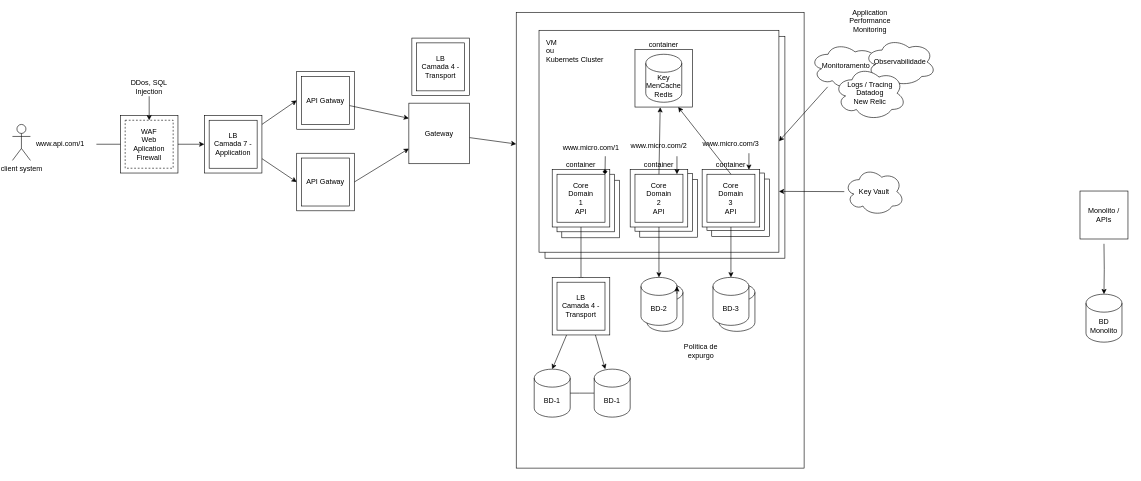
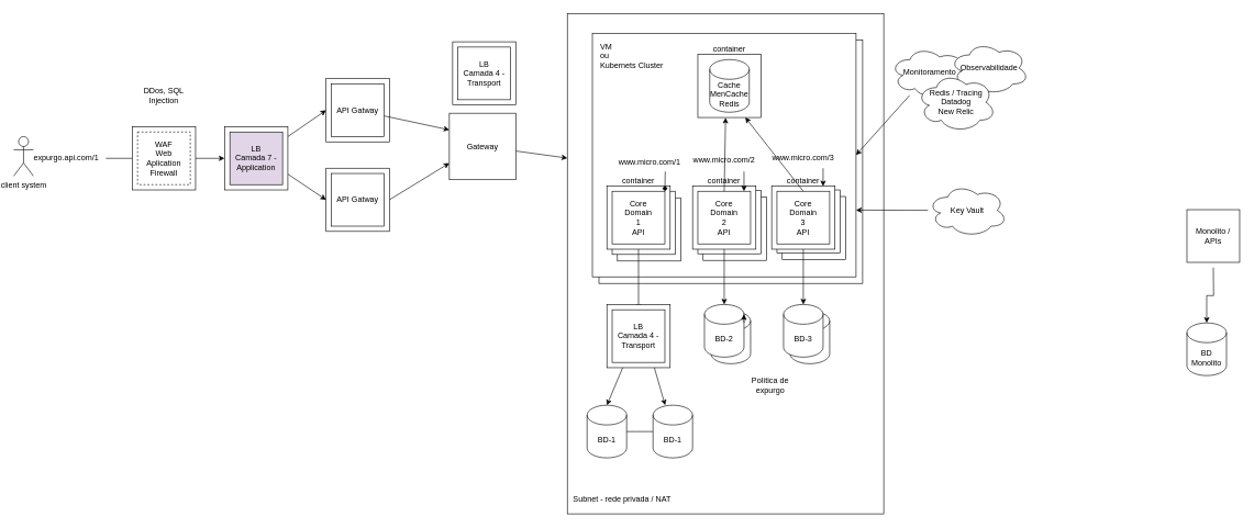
  <mxCell id="0" />
  <mxCell id="1" parent="0" />
  <mxCell id="2" value="" style="rounded=0;whiteSpace=wrap;html=1;" parent="1" vertex="1"><mxGeometry x="860" y="20" width="480" height="760" as="geometry" /></mxCell>
  <mxCell id="3" value="" style="rounded=0;whiteSpace=wrap;html=1;" parent="1" vertex="1"><mxGeometry x="908" y="60" width="400" height="370" as="geometry" /></mxCell>
  <mxCell id="4" value="BD-3" style="shape=cylinder3;whiteSpace=wrap;html=1;boundedLbl=1;backgroundOutline=1;size=15;" parent="1" vertex="1"><mxGeometry x="1198" y="472" width="60" height="80" as="geometry" /></mxCell>
  <mxCell id="5" value="BD-2" style="shape=cylinder3;whiteSpace=wrap;html=1;boundedLbl=1;backgroundOutline=1;size=15;" parent="1" vertex="1"><mxGeometry x="1078" y="472" width="60" height="80" as="geometry" /></mxCell>
  <mxCell id="6" value="" style="edgeStyle=orthogonalEdgeStyle;rounded=0;orthogonalLoop=1;jettySize=auto;html=1;" edge="1" parent="1" source="7"><mxGeometry relative="1" as="geometry"><mxPoint x="940" y="655" as="targetPoint" /></mxGeometry></mxCell>
  <mxCell id="7" value="BD-1" style="shape=cylinder3;whiteSpace=wrap;html=1;boundedLbl=1;backgroundOutline=1;size=15;" parent="1" vertex="1"><mxGeometry x="990" y="615" width="60" height="80" as="geometry" /></mxCell>
  <mxCell id="8" value="" style="rounded=0;whiteSpace=wrap;html=1;" parent="1" vertex="1"><mxGeometry x="898" y="50" width="400" height="370" as="geometry" /></mxCell>
  <mxCell id="9" value="" style="whiteSpace=wrap;html=1;aspect=fixed;" parent="1" vertex="1"><mxGeometry x="1186" y="298" width="96" height="96" as="geometry" /></mxCell>
  <mxCell id="10" value="" style="whiteSpace=wrap;html=1;aspect=fixed;" parent="1" vertex="1"><mxGeometry x="1178" y="288" width="96" height="96" as="geometry" /></mxCell>
  <mxCell id="11" value="" style="whiteSpace=wrap;html=1;aspect=fixed;" parent="1" vertex="1"><mxGeometry x="1066" y="299" width="96" height="96" as="geometry" /></mxCell>
  <mxCell id="12" value="" style="whiteSpace=wrap;html=1;aspect=fixed;" parent="1" vertex="1"><mxGeometry x="1058" y="289" width="96" height="96" as="geometry" /></mxCell>
  <mxCell id="13" value="" style="whiteSpace=wrap;html=1;aspect=fixed;" parent="1" vertex="1"><mxGeometry x="936" y="300" width="96" height="96" as="geometry" /></mxCell>
  <mxCell id="14" value="" style="whiteSpace=wrap;html=1;aspect=fixed;direction=south;" parent="1" vertex="1"><mxGeometry x="928" y="290" width="96" height="96" as="geometry" /></mxCell>
  <mxCell id="15" style="edgeStyle=none;rounded=0;orthogonalLoop=1;jettySize=auto;html=1;exitX=0.5;exitY=1;exitDx=0;exitDy=0;" parent="1" source="16" target="64" edge="1"><mxGeometry relative="1" as="geometry" /></mxCell>
  <mxCell id="16" value="" style="whiteSpace=wrap;html=1;aspect=fixed;" parent="1" vertex="1"><mxGeometry x="920" y="282" width="96" height="96" as="geometry" /></mxCell>
  <mxCell id="17" value="container" style="text;html=1;strokeColor=none;fillColor=none;align=center;verticalAlign=middle;whiteSpace=wrap;rounded=0;" parent="1" vertex="1"><mxGeometry x="938" y="260" width="60" height="30" as="geometry" /></mxCell>
  <mxCell id="18" value="Core &lt;br&gt;Domain&lt;br&gt;1&lt;br&gt;API" style="whiteSpace=wrap;html=1;aspect=fixed;" parent="1" vertex="1"><mxGeometry x="928" y="290" width="80" height="80" as="geometry" /></mxCell>
  <mxCell id="19" value="BD-1" style="shape=cylinder3;whiteSpace=wrap;html=1;boundedLbl=1;backgroundOutline=1;size=15;" parent="1" vertex="1"><mxGeometry x="890" y="615" width="60" height="80" as="geometry" /></mxCell>
  <mxCell id="20" style="edgeStyle=orthogonalEdgeStyle;rounded=0;orthogonalLoop=1;jettySize=auto;html=1;exitX=0.5;exitY=1;exitDx=0;exitDy=0;" parent="1" source="21" target="26" edge="1"><mxGeometry relative="1" as="geometry" /></mxCell>
  <mxCell id="21" value="" style="whiteSpace=wrap;html=1;aspect=fixed;" parent="1" vertex="1"><mxGeometry x="1050" y="282" width="96" height="96" as="geometry" /></mxCell>
  <mxCell id="22" value="Core &lt;br&gt;Domain&lt;br&gt;2&lt;br&gt;API" style="whiteSpace=wrap;html=1;aspect=fixed;" parent="1" vertex="1"><mxGeometry x="1058" y="290" width="80" height="80" as="geometry" /></mxCell>
  <mxCell id="23" style="edgeStyle=none;rounded=0;orthogonalLoop=1;jettySize=auto;html=1;exitX=0.5;exitY=1;exitDx=0;exitDy=0;entryX=0.438;entryY=1.003;entryDx=0;entryDy=0;entryPerimeter=0;" parent="1" source="25" target="37" edge="1"><mxGeometry relative="1" as="geometry" /></mxCell>
  <mxCell id="24" style="edgeStyle=none;rounded=0;orthogonalLoop=1;jettySize=auto;html=1;exitX=1;exitY=0;exitDx=0;exitDy=0;entryX=1;entryY=1;entryDx=0;entryDy=0;" parent="1" source="25" target="25" edge="1"><mxGeometry relative="1" as="geometry" /></mxCell>
  <mxCell id="25" value="container" style="text;html=1;strokeColor=none;fillColor=none;align=center;verticalAlign=middle;whiteSpace=wrap;rounded=0;" parent="1" vertex="1"><mxGeometry x="1068" y="260" width="60" height="30" as="geometry" /></mxCell>
  <mxCell id="26" value="BD-2" style="shape=cylinder3;whiteSpace=wrap;html=1;boundedLbl=1;backgroundOutline=1;size=15;" parent="1" vertex="1"><mxGeometry x="1068" y="462" width="60" height="80" as="geometry" /></mxCell>
  <mxCell id="27" style="edgeStyle=orthogonalEdgeStyle;rounded=0;orthogonalLoop=1;jettySize=auto;html=1;exitX=0.5;exitY=1;exitDx=0;exitDy=0;" parent="1" source="28" target="32" edge="1"><mxGeometry relative="1" as="geometry" /></mxCell>
  <mxCell id="28" value="" style="whiteSpace=wrap;html=1;aspect=fixed;" parent="1" vertex="1"><mxGeometry x="1170" y="282" width="96" height="96" as="geometry" /></mxCell>
  <mxCell id="29" value="Core &lt;br&gt;Domain&lt;br&gt;3&lt;br&gt;API" style="whiteSpace=wrap;html=1;aspect=fixed;" parent="1" vertex="1"><mxGeometry x="1178" y="290" width="80" height="80" as="geometry" /></mxCell>
  <mxCell id="30" style="edgeStyle=none;rounded=0;orthogonalLoop=1;jettySize=auto;html=1;exitX=0.5;exitY=1;exitDx=0;exitDy=0;entryX=0.75;entryY=1;entryDx=0;entryDy=0;" parent="1" source="31" target="37" edge="1"><mxGeometry relative="1" as="geometry" /></mxCell>
  <mxCell id="31" value="container" style="text;html=1;strokeColor=none;fillColor=none;align=center;verticalAlign=middle;whiteSpace=wrap;rounded=0;" parent="1" vertex="1"><mxGeometry x="1188" y="260" width="60" height="30" as="geometry" /></mxCell>
  <mxCell id="32" value="BD-3" style="shape=cylinder3;whiteSpace=wrap;html=1;boundedLbl=1;backgroundOutline=1;size=15;" parent="1" vertex="1"><mxGeometry x="1188" y="462" width="60" height="80" as="geometry" /></mxCell>
  <mxCell id="33" style="edgeStyle=orthogonalEdgeStyle;rounded=0;orthogonalLoop=1;jettySize=auto;html=1;exitX=0.5;exitY=1;exitDx=0;exitDy=0;" parent="1" target="35" edge="1"><mxGeometry relative="1" as="geometry"><mxPoint x="1840" y="406" as="sourcePoint" /></mxGeometry></mxCell>
  <mxCell id="34" value="Monolito / APIs" style="whiteSpace=wrap;html=1;aspect=fixed;" parent="1" vertex="1"><mxGeometry x="1800" y="318" width="80" height="80" as="geometry" /></mxCell>
- <mxCell id="35" value="BD&lt;br&gt;Monolito" style="shape=cylinder3;whiteSpace=wrap;html=1;boundedLbl=1;backgroundOutline=1;size=15;" parent="1" vertex="1"><mxGeometry x="1810" y="490" width="60" height="80" as="geometry" /></mxCell>
+ <mxCell id="35" value="BD&lt;br&gt;Monolito" style="shape=cylinder3;whiteSpace=wrap;html=1;boundedLbl=1;backgroundOutline=1;size=15;" parent="1" vertex="1"><mxGeometry x="1800" y="490" width="60" height="80" as="geometry" /></mxCell>
  <mxCell id="36" value="" style="shape=image;html=1;verticalAlign=top;verticalLabelPosition=bottom;labelBackgroundColor=#ffffff;imageAspect=0;aspect=fixed;image=https://cdn0.iconfinder.com/data/icons/social-media-2104/24/social_media_social_media_logo_docker-128.png" parent="1" vertex="1"><mxGeometry x="1248" y="60" width="40" height="40" as="geometry" /></mxCell>
  <mxCell id="37" value="" style="whiteSpace=wrap;html=1;aspect=fixed;" parent="1" vertex="1"><mxGeometry x="1058" y="82" width="96" height="96" as="geometry" /></mxCell>
- <mxCell id="38" value="Key&lt;br&gt;MenCache&lt;br&gt;Redis" style="shape=cylinder3;whiteSpace=wrap;html=1;boundedLbl=1;backgroundOutline=1;size=15;" parent="1" vertex="1"><mxGeometry x="1076" y="90" width="60" height="80" as="geometry" /></mxCell>
+ <mxCell id="38" value="Cache&lt;br&gt;MenCache&lt;br&gt;Redis" style="shape=cylinder3;whiteSpace=wrap;html=1;boundedLbl=1;backgroundOutline=1;size=15;" parent="1" vertex="1"><mxGeometry x="1076" y="90" width="60" height="80" as="geometry" /></mxCell>
  <mxCell id="39" value="container" style="text;html=1;strokeColor=none;fillColor=none;align=center;verticalAlign=middle;whiteSpace=wrap;rounded=0;" parent="1" vertex="1"><mxGeometry x="1076" y="60" width="60" height="30" as="geometry" /></mxCell>
  <mxCell id="40" value="VM&lt;br&gt;ou&lt;br&gt;&lt;div style=&quot;&quot;&gt;&lt;span style=&quot;background-color: initial;&quot;&gt;Kubernets Cluster&lt;/span&gt;&lt;/div&gt;" style="text;html=1;strokeColor=none;fillColor=none;align=left;verticalAlign=middle;whiteSpace=wrap;rounded=0;" parent="1" vertex="1"><mxGeometry x="908" y="50" width="120" height="70" as="geometry" /></mxCell>
  <mxCell id="41" value="client system" style="shape=umlActor;verticalLabelPosition=bottom;verticalAlign=top;html=1;outlineConnect=0;" parent="1" vertex="1"><mxGeometry x="20" y="207" width="30" height="60" as="geometry" /></mxCell>
  <mxCell id="42" style="edgeStyle=none;rounded=0;orthogonalLoop=1;jettySize=auto;html=1;entryX=0;entryY=0.5;entryDx=0;entryDy=0;" parent="1" source="44" target="46" edge="1"><mxGeometry relative="1" as="geometry" /></mxCell>
  <mxCell id="43" style="edgeStyle=none;rounded=0;orthogonalLoop=1;jettySize=auto;html=1;exitX=1;exitY=0.75;exitDx=0;exitDy=0;entryX=0;entryY=0.5;entryDx=0;entryDy=0;" parent="1" source="44" target="56" edge="1"><mxGeometry relative="1" as="geometry" /></mxCell>
  <mxCell id="44" value="" style="whiteSpace=wrap;html=1;aspect=fixed;" parent="1" vertex="1"><mxGeometry x="340" y="192" width="96" height="96" as="geometry" /></mxCell>
- <mxCell id="45" value="LB&lt;br&gt;Camada 7 - Application" style="whiteSpace=wrap;html=1;aspect=fixed;" parent="1" vertex="1"><mxGeometry x="348" y="200" width="80" height="80" as="geometry" /></mxCell>
+ <mxCell id="45" value="LB&lt;br&gt;Camada 7 - Application" style="whiteSpace=wrap;html=1;aspect=fixed;fillColor=#e1d5e7;" parent="1" vertex="1"><mxGeometry x="348" y="200" width="80" height="80" as="geometry" /></mxCell>
  <mxCell id="46" value="" style="whiteSpace=wrap;html=1;aspect=fixed;" parent="1" vertex="1"><mxGeometry x="494" y="119" width="96" height="96" as="geometry" /></mxCell>
  <mxCell id="47" style="edgeStyle=none;rounded=0;orthogonalLoop=1;jettySize=auto;html=1;entryX=0;entryY=0.25;entryDx=0;entryDy=0;" parent="1" source="48" target="78" edge="1"><mxGeometry relative="1" as="geometry" /></mxCell>
  <mxCell id="48" value="API Gatway" style="whiteSpace=wrap;html=1;aspect=fixed;" parent="1" vertex="1"><mxGeometry x="502" y="127" width="80" height="80" as="geometry" /></mxCell>
  <mxCell id="49" value="" style="whiteSpace=wrap;html=1;aspect=fixed;" parent="1" vertex="1"><mxGeometry x="686" y="63" width="96" height="96" as="geometry" /></mxCell>
  <mxCell id="50" value="LB&lt;br&gt;Camada 4 - Transport" style="whiteSpace=wrap;html=1;aspect=fixed;" parent="1" vertex="1"><mxGeometry x="694" y="71" width="80" height="80" as="geometry" /></mxCell>
  <mxCell id="51" style="edgeStyle=none;rounded=0;orthogonalLoop=1;jettySize=auto;html=1;" parent="1" source="52" target="44" edge="1"><mxGeometry relative="1" as="geometry" /></mxCell>
- <mxCell id="52" value="www.api.com/1" style="text;html=1;strokeColor=none;fillColor=none;align=center;verticalAlign=middle;whiteSpace=wrap;rounded=0;" parent="1" vertex="1"><mxGeometry x="40" y="205" width="120" height="70" as="geometry" /></mxCell>
+ <mxCell id="52" value="expurgo.api.com/1" style="text;html=1;strokeColor=none;fillColor=none;align=center;verticalAlign=middle;whiteSpace=wrap;rounded=0;" parent="1" vertex="1"><mxGeometry x="40" y="205" width="120" height="70" as="geometry" /></mxCell>
  <mxCell id="53" style="edgeStyle=none;rounded=0;orthogonalLoop=1;jettySize=auto;html=1;exitX=0.75;exitY=1;exitDx=0;exitDy=0;entryX=1;entryY=0;entryDx=0;entryDy=0;endArrow=diamond;" parent="1" source="54" target="18" edge="1"><mxGeometry relative="1" as="geometry" /></mxCell>
  <mxCell id="54" value="www.micro.com/1" style="text;html=1;strokeColor=none;fillColor=none;align=center;verticalAlign=middle;whiteSpace=wrap;rounded=0;" parent="1" vertex="1"><mxGeometry x="938" y="232" width="94" height="28" as="geometry" /></mxCell>
  <mxCell id="55" style="edgeStyle=none;rounded=0;orthogonalLoop=1;jettySize=auto;html=1;exitX=1;exitY=0.5;exitDx=0;exitDy=0;entryX=0;entryY=0.75;entryDx=0;entryDy=0;" parent="1" source="56" target="78" edge="1"><mxGeometry relative="1" as="geometry" /></mxCell>
  <mxCell id="56" value="" style="whiteSpace=wrap;html=1;aspect=fixed;" parent="1" vertex="1"><mxGeometry x="494" y="255" width="96" height="96" as="geometry" /></mxCell>
  <mxCell id="57" value="API Gatway" style="whiteSpace=wrap;html=1;aspect=fixed;" parent="1" vertex="1"><mxGeometry x="502" y="263" width="80" height="80" as="geometry" /></mxCell>
  <mxCell id="58" value="www.micro.com/2" style="text;html=1;strokeColor=none;fillColor=none;align=center;verticalAlign=middle;whiteSpace=wrap;rounded=0;" parent="1" vertex="1"><mxGeometry x="1038" y="227" width="120" height="30" as="geometry" /></mxCell>
  <mxCell id="59" style="edgeStyle=none;rounded=0;orthogonalLoop=1;jettySize=auto;html=1;exitX=0.75;exitY=1;exitDx=0;exitDy=0;entryX=1;entryY=0.75;entryDx=0;entryDy=0;" parent="1" source="60" target="31" edge="1"><mxGeometry relative="1" as="geometry" /></mxCell>
  <mxCell id="60" value="www.micro.com/3" style="text;html=1;strokeColor=none;fillColor=none;align=center;verticalAlign=middle;whiteSpace=wrap;rounded=0;" parent="1" vertex="1"><mxGeometry x="1158" y="225" width="120" height="30" as="geometry" /></mxCell>
  <mxCell id="61" style="edgeStyle=none;rounded=0;orthogonalLoop=1;jettySize=auto;html=1;exitX=0.25;exitY=1;exitDx=0;exitDy=0;entryX=0.5;entryY=0;entryDx=0;entryDy=0;entryPerimeter=0;" parent="1" source="63" target="19" edge="1"><mxGeometry relative="1" as="geometry" /></mxCell>
  <mxCell id="62" style="edgeStyle=none;rounded=0;orthogonalLoop=1;jettySize=auto;html=1;exitX=0.75;exitY=1;exitDx=0;exitDy=0;" parent="1" source="63" target="7" edge="1"><mxGeometry relative="1" as="geometry" /></mxCell>
  <mxCell id="63" value="" style="whiteSpace=wrap;html=1;aspect=fixed;" parent="1" vertex="1"><mxGeometry x="920" y="462" width="96" height="96" as="geometry" /></mxCell>
  <mxCell id="64" value="LB&lt;br&gt;Camada 4 - Transport" style="whiteSpace=wrap;html=1;aspect=fixed;" parent="1" vertex="1"><mxGeometry x="928" y="470" width="80" height="80" as="geometry" /></mxCell>
  <mxCell id="65" value="Política de expurgo" style="text;html=1;strokeColor=none;fillColor=none;align=center;verticalAlign=middle;whiteSpace=wrap;rounded=0;" parent="1" vertex="1"><mxGeometry x="1138" y="570" width="60" height="30" as="geometry" /></mxCell>
  <mxCell id="66" style="edgeStyle=none;rounded=0;orthogonalLoop=1;jettySize=auto;html=1;entryX=1;entryY=0.5;entryDx=0;entryDy=0;" parent="1" source="67" target="8" edge="1"><mxGeometry relative="1" as="geometry" /></mxCell>
  <mxCell id="67" value="Monitoramento" style="ellipse;shape=cloud;whiteSpace=wrap;html=1;" parent="1" vertex="1"><mxGeometry x="1350" y="70" width="120" height="80" as="geometry" /></mxCell>
  <mxCell id="68" value="Observabilidade&lt;br&gt;" style="ellipse;shape=cloud;whiteSpace=wrap;html=1;" parent="1" vertex="1"><mxGeometry x="1440" y="63" width="120" height="80" as="geometry" /></mxCell>
  <mxCell id="69" style="edgeStyle=none;rounded=0;orthogonalLoop=1;jettySize=auto;html=1;entryX=1;entryY=0.726;entryDx=0;entryDy=0;entryPerimeter=0;" parent="1" source="70" target="8" edge="1"><mxGeometry relative="1" as="geometry" /></mxCell>
- <mxCell id="70" value="Key Vault" style="ellipse;shape=cloud;whiteSpace=wrap;html=1;" parent="1" vertex="1"><mxGeometry x="1407" y="279" width="100" height="80" as="geometry" /></mxCell>
- <mxCell id="71" value="Logs / Tracing&lt;br&gt;Datadog&lt;br&gt;New Relic" style="ellipse;shape=cloud;whiteSpace=wrap;html=1;" parent="1" vertex="1"><mxGeometry x="1390" y="110" width="120" height="90" as="geometry" /></mxCell>
- <mxCell id="72" value="Application Performance Monitoring" style="text;html=1;strokeColor=none;fillColor=none;align=center;verticalAlign=middle;whiteSpace=wrap;rounded=0;" parent="1" vertex="1"><mxGeometry x="1420.25" y="20" width="59.5" height="30" as="geometry" /></mxCell>
+ <mxCell id="70" value="Key Vault" style="ellipse;shape=cloud;whiteSpace=wrap;html=1;" parent="1" vertex="1"><mxGeometry x="1407" y="279" width="120" height="80" as="geometry" /></mxCell>
+ <mxCell id="71" value="Redis / Tracing&lt;br&gt;Datadog&lt;br&gt;New Relic" style="ellipse;shape=cloud;whiteSpace=wrap;html=1;" parent="1" vertex="1"><mxGeometry x="1390" y="110" width="120" height="90" as="geometry" /></mxCell>
  <mxCell id="73" value="" style="whiteSpace=wrap;html=1;aspect=fixed;" parent="1" vertex="1"><mxGeometry x="200" y="192" width="96" height="96" as="geometry" /></mxCell>
  <mxCell id="74" value="WAF&lt;br&gt;Web Aplication Firewall" style="whiteSpace=wrap;html=1;aspect=fixed;dashed=1;" parent="1" vertex="1"><mxGeometry x="208" y="200" width="80" height="80" as="geometry" /></mxCell>
- <mxCell id="75" style="edgeStyle=none;rounded=0;orthogonalLoop=1;jettySize=auto;html=1;" parent="1" source="76" target="74" edge="1"><mxGeometry relative="1" as="geometry" /></mxCell>
  <mxCell id="76" value="DDos, SQL Injection" style="text;html=1;strokeColor=none;fillColor=none;align=center;verticalAlign=middle;whiteSpace=wrap;rounded=0;" parent="1" vertex="1"><mxGeometry x="203" width="90" height="30" as="geometry" y="130" /></mxCell>
  <mxCell id="77" style="edgeStyle=none;rounded=0;orthogonalLoop=1;jettySize=auto;html=1;entryX=0;entryY=0.289;entryDx=0;entryDy=0;entryPerimeter=0;" parent="1" source="78" target="2" edge="1"><mxGeometry relative="1" as="geometry" /></mxCell>
  <mxCell id="78" value="Gateway" style="whiteSpace=wrap;html=1;aspect=fixed;" parent="1" vertex="1"><mxGeometry x="681" y="171.5" width="101" height="101" as="geometry" /></mxCell>
+ <mxCell id="79" value="Subnet - rede privada / NAT&amp;nbsp;" style="text;html=1;strokeColor=none;fillColor=none;align=center;verticalAlign=middle;whiteSpace=wrap;rounded=0;" parent="1" vertex="1"><mxGeometry x="866" y="743" width="158" height="30" as="geometry" /></mxCell>
  <mxCell id="80" style="edgeStyle=orthogonalEdgeStyle;rounded=0;orthogonalLoop=1;jettySize=auto;html=1;exitX=1;exitY=0;exitDx=0;exitDy=27.5;exitPerimeter=0;entryX=1;entryY=0;entryDx=0;entryDy=15;entryPerimeter=0;" edge="1" parent="1" source="26" target="26"><mxGeometry relative="1" as="geometry" /></mxCell>
